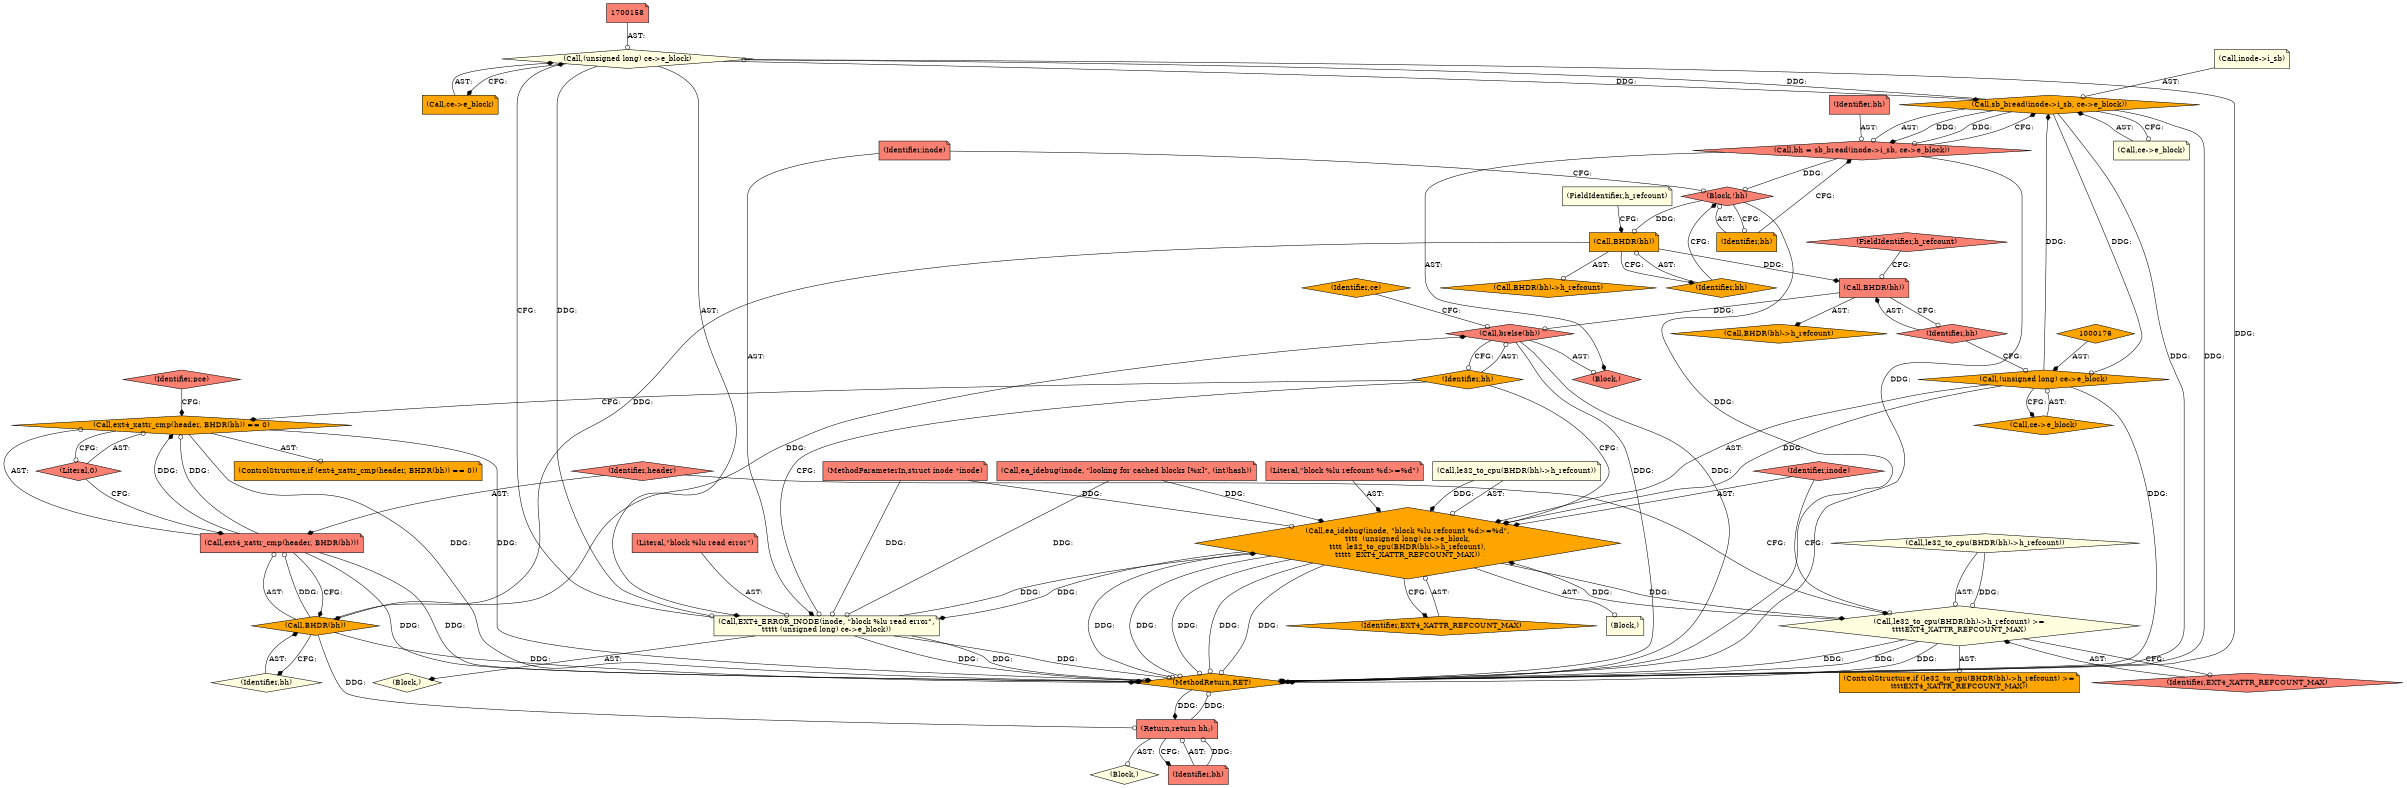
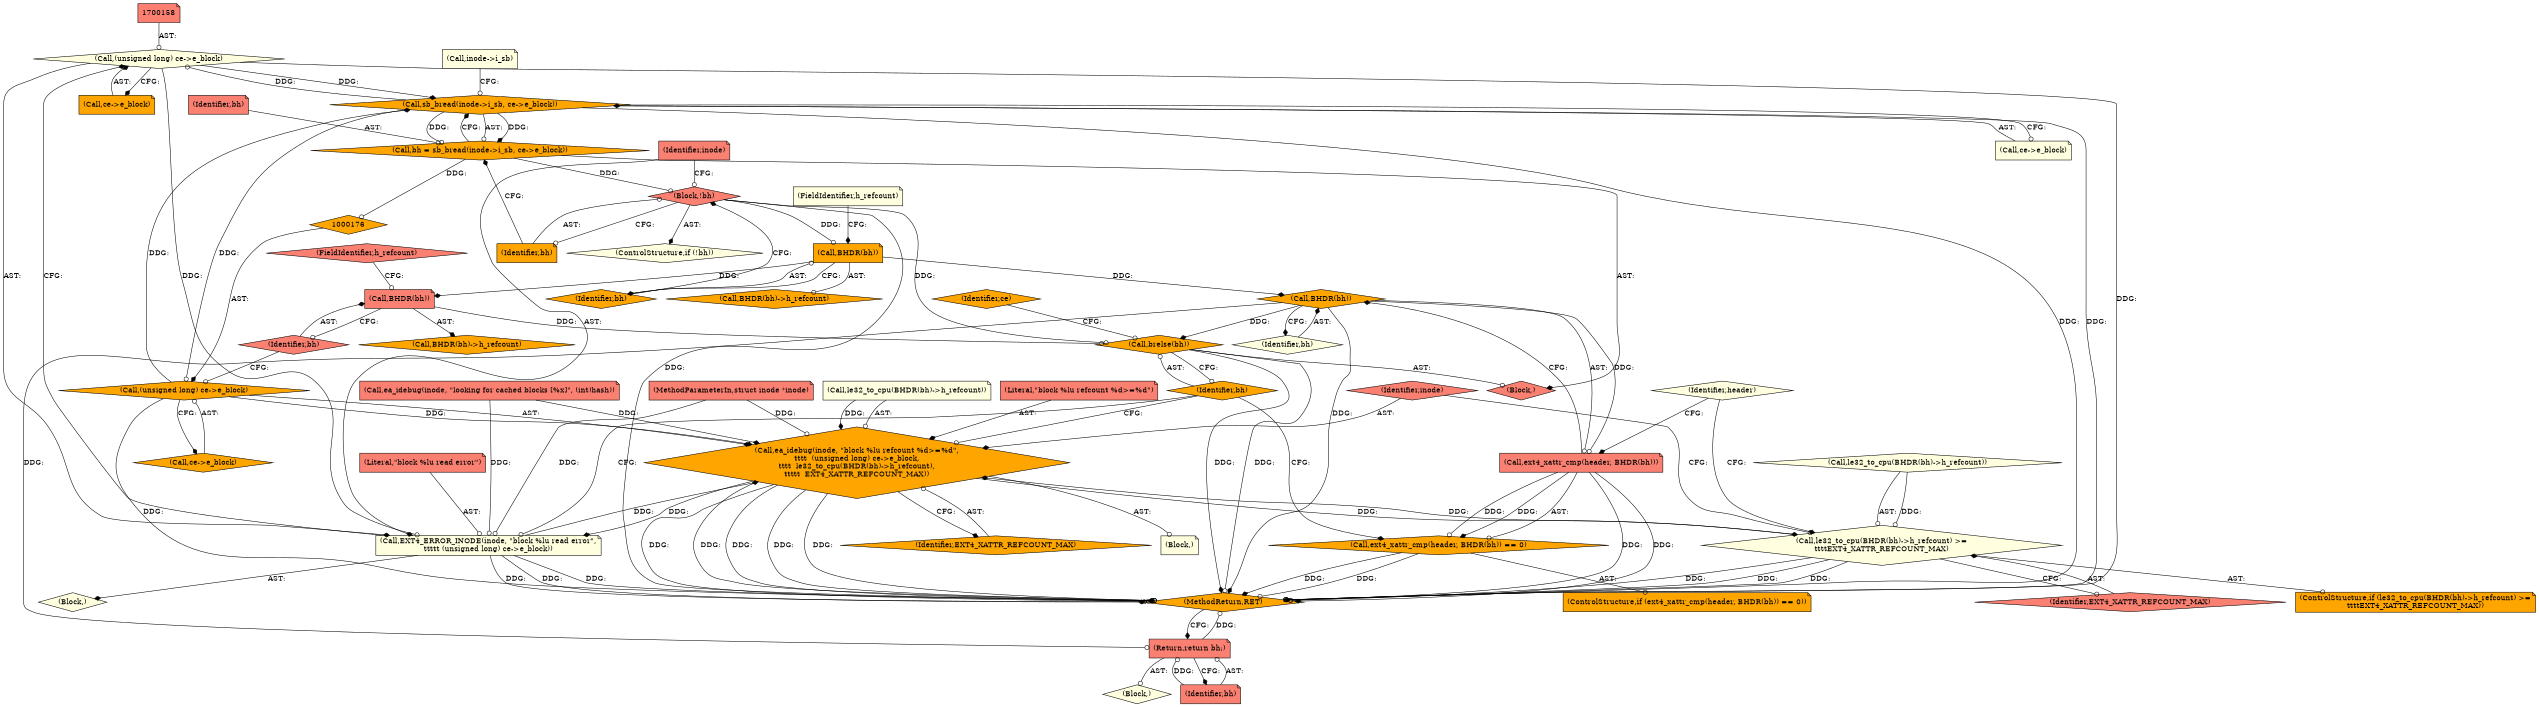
  digraph {
    node [fillcolor=salmon shape=diamond style=filled]
    edge [arrowhead=odot]
    n1 [fillcolor=lightyellow label="(Call,(unsigned long) ce->e_block)"]
    n2 [fillcolor=orange label="(Call,sb_bread(inode->i_sb, ce->e_block))"]
    n3 [fillcolor=lightyellow label="(Call,EXT4_ERROR_INODE(inode, \"block %lu read error\",\n\t\t\t\t\t (unsigned long) ce->e_block))" shape=note]
    n4 [fillcolor=orange label="(Call,ce->e_block)" shape=note]
    n5 [fillcolor=orange label="(MethodReturn,RET)"]
    n6 [fillcolor=orange label="(Call,(unsigned long) ce->e_block)"]
-   n7 [label="(Call,bh = sb_bread(inode->i_sb, ce->e_block))"]
+   n7 [fillcolor=orange label="(Call,bh = sb_bread(inode->i_sb, ce->e_block))"]
    n8 [fillcolor=lightyellow label="(Call,ce->e_block)" shape=note]
    n9 [fillcolor=orange label="(Call,ea_idebug(inode, \"block %lu refcount %d>=%d\",\n\t\t\t\t  (unsigned long) ce->e_block,\n\t\t\t\t  le32_to_cpu(BHDR(bh)->h_refcount),\n\t\t\t\t\t  EXT4_XATTR_REFCOUNT_MAX))"]
    n10 [fillcolor=lightyellow label="(Block,)"]
    n11 [label="(Return,return bh;)" shape=note]
    n12 [fillcolor=orange label="(Call,ce->e_block)"]
    n13 [label="(Block,!bh)"]
    n14 [label="(Block,)"]
    n15 [fillcolor=lightyellow label="(Call,le32_to_cpu(BHDR(bh)->h_refcount) >=\n\t\t\t\tEXT4_XATTR_REFCOUNT_MAX)"]
    n16 [fillcolor=orange label="(Identifier,EXT4_XATTR_REFCOUNT_MAX)"]
    n17 [fillcolor=lightyellow label="(Block,)" shape=note]
    n18 [fillcolor=orange label="(Call,BHDR(bh))" shape=note]
-   n19 [label="(Call,brelse(bh))"]
+   n19 [fillcolor=orange label="(Call,brelse(bh))"]
    n20 [fillcolor=orange label="(Identifier,bh)" shape=note]
+   n21 [fillcolor=lightyellow label="(ControlStructure,if (!bh))"]
    n22 [label="(Call,BHDR(bh))" shape=note]
    n23 [fillcolor=orange label="(Call,BHDR(bh))"]
    n24 [fillcolor=orange label="(Call,BHDR(bh)->h_refcount)"]
    n25 [fillcolor=orange label="(Identifier,bh)"]
    n26 [fillcolor=orange label="(Identifier,bh)"]
    n27 [label="(Identifier,bh)"]
    n28 [fillcolor=orange label="(Call,BHDR(bh)->h_refcount)"]
    n29 [label="(Call,ext4_xattr_cmp(header, BHDR(bh)))" shape=note]
    n30 [fillcolor=lightyellow label="(Identifier,bh)"]
    n31 [fillcolor=orange label="(Call,ext4_xattr_cmp(header, BHDR(bh)) == 0)"]
    n32 [fillcolor=lightyellow label="(Block,)"]
    n33 [label="(Identifier,bh)" shape=note]
-   n34 [label="(Literal,0)"]
    n35 [fillcolor=orange label="(ControlStructure,if (ext4_xattr_cmp(header, BHDR(bh)) == 0))" shape=note]
    n36 [label="(Identifier,EXT4_XATTR_REFCOUNT_MAX)"]
    n37 [fillcolor=orange label="(ControlStructure,if (le32_to_cpu(BHDR(bh)->h_refcount) >=\n\t\t\t\tEXT4_XATTR_REFCOUNT_MAX))" shape=note]
    n38 [label="(FieldIdentifier,h_refcount)"]
    n39 [label="(Identifier,bh)" shape=note]
    n40 [label="(MethodParameterIn,struct inode *inode)" shape=note]
    n41 [fillcolor=orange label="(Identifier,ce)"]
-   n42 [label="(Identifier,pce)"]
    n43 [fillcolor=lightyellow label="(Call,inode->i_sb)" shape=note]
    n44 [fillcolor=lightyellow label="(Call,le32_to_cpu(BHDR(bh)->h_refcount))" shape=note]
    n45 [label="(Literal,\"block %lu refcount %d>=%d\")" shape=note]
    n46 [label="(Identifier,inode)"]
-   n47 [label="(Identifier,header)"]
+   n47 [fillcolor=lightyellow label="(Identifier,header)"]
    n48 [label="(Literal,\"block %lu read error\")" shape=note]
    n49 [fillcolor=lightyellow label="(Call,le32_to_cpu(BHDR(bh)->h_refcount))"]
    n50 [label="(Identifier,inode)" shape=note]
    n51 [fillcolor=lightyellow label="(FieldIdentifier,h_refcount)" shape=note]
    n52 [label="(Call,ea_idebug(inode, \"looking for cached blocks [%x]\", (int)hash))" shape=note]
    n53 [label=1700158 shape=note]
    1000176 [fillcolor=orange]
    n1 -> n2 [arrowhead=diamond label="DDG: "]
    n1 -> n3 [arrowhead=diamond label="AST: "]
    n1 -> n3 [label="DDG: "]
    n1 -> n4 [arrowhead=diamond label="CFG: "]
    n1 -> n5 [label="DDG: "]
    n2 -> n1 [label="DDG: "]
    n2 -> n5 [label="DDG: "]
    n2 -> n5 [label="DDG: "]
    n2 -> n6 [label="DDG: "]
    n2 -> n7 [label="AST: "]
    n2 -> n7 [arrowhead=diamond label="DDG: "]
    n2 -> n7 [label="DDG: "]
    n2 -> n8 [label="CFG: "]
    n3 -> n1 [arrowhead=diamond label="CFG: "]
    n3 -> n5 [label="DDG: "]
    n3 -> n5 [label="DDG: "]
    n3 -> n5 [arrowhead=diamond label="DDG: "]
    n3 -> n9 [arrowhead=diamond label="DDG: "]
    n3 -> n10 [arrowhead=diamond label="AST: "]
    n4 -> n1 [arrowhead=diamond label="AST: "]
-   n5 -> n11 [arrowhead=diamond label="DDG: "]
+   n5 -> n11 [arrowhead=diamond label="CFG: "]
    n6 -> n2 [arrowhead=diamond label="DDG: "]
    n6 -> n5 [arrowhead=diamond label="DDG: "]
    n6 -> n9 [arrowhead=diamond label="AST: "]
    n6 -> n9 [arrowhead=diamond label="DDG: "]
    n6 -> n12 [arrowhead=diamond label="CFG: "]
    n7 -> n2 [arrowhead=diamond label="CFG: "]
-   n7 -> n5 [label="DDG: "]
+   n7 -> 1000176 [label="DDG: "]
    n7 -> n13 [label="DDG: "]
    n7 -> n14 [arrowhead=diamond label="AST: "]
    n8 -> n2 [arrowhead=diamond label="AST: "]
    n9 -> n3 [arrowhead=diamond label="DDG: "]
    n9 -> n5 [label="DDG: "]
    n9 -> n5 [label="DDG: "]
    n9 -> n5 [label="DDG: "]
    n9 -> n5 [label="DDG: "]
    n9 -> n5 [label="DDG: "]
    n9 -> n15 [arrowhead=diamond label="DDG: "]
    n9 -> n16 [arrowhead=diamond label="CFG: "]
    n9 -> n17 [label="AST: "]
    n11 -> n5 [label="DDG: "]
    n11 -> n32 [label="AST: "]
    n11 -> n33 [arrowhead=diamond label="CFG: "]
    n12 -> n6 [label="AST: "]
    n13 -> n5 [label="DDG: "]
    n13 -> n18 [label="DDG: "]
+   n13 -> n19 [label="DDG: "]
    n13 -> n20 [label="CFG: "]
+   n13 -> n21 [arrowhead=diamond label="AST: "]
    n15 -> n5 [label="DDG: "]
    n15 -> n5 [label="DDG: "]
    n15 -> n5 [arrowhead=diamond label="DDG: "]
    n15 -> n9 [arrowhead=diamond label="DDG: "]
    n15 -> n36 [label="CFG: "]
    n15 -> n37 [label="AST: "]
    n16 -> n9 [label="AST: "]
    n18 -> n22 [arrowhead=diamond label="DDG: "]
    n18 -> n23 [arrowhead=diamond label="DDG: "]
    n18 -> n24 [label="AST: "]
    n18 -> n25 [arrowhead=diamond label="CFG: "]
    n19 -> n5 [label="DDG: "]
    n19 -> n5 [arrowhead=diamond label="DDG: "]
    n19 -> n14 [label="AST: "]
    n19 -> n26 [label="CFG: "]
    n20 -> n7 [arrowhead=diamond label="CFG: "]
    n20 -> n13 [label="AST: "]
    n22 -> n19 [label="DDG: "]
    n22 -> n27 [label="CFG: "]
    n22 -> n28 [arrowhead=diamond label="AST: "]
    n23 -> n5 [arrowhead=diamond label="DDG: "]
    n23 -> n11 [label="DDG: "]
    n23 -> n19 [arrowhead=diamond label="DDG: "]
    n23 -> n29 [label="AST: "]
    n23 -> n29 [label="DDG: "]
    n23 -> n30 [arrowhead=diamond label="CFG: "]
    n25 -> n13 [arrowhead=diamond label="CFG: "]
    n25 -> n18 [label="AST: "]
    n26 -> n3 [label="CFG: "]
    n26 -> n9 [label="CFG: "]
    n26 -> n19 [label="AST: "]
    n26 -> n31 [arrowhead=diamond label="CFG: "]
    n27 -> n6 [label="CFG: "]
    n27 -> n22 [arrowhead=diamond label="AST: "]
    n29 -> n5 [label="DDG: "]
    n29 -> n5 [arrowhead=diamond label="DDG: "]
    n29 -> n23 [arrowhead=diamond label="CFG: "]
    n29 -> n31 [label="AST: "]
    n29 -> n31 [label="DDG: "]
    n29 -> n31 [arrowhead=diamond label="DDG: "]
    n30 -> n23 [arrowhead=diamond label="AST: "]
    n31 -> n5 [label="DDG: "]
    n31 -> n5 [arrowhead=diamond label="DDG: "]
-   n31 -> n34 [label="CFG: "]
    n31 -> n35 [label="AST: "]
    n33 -> n11 [label="AST: "]
    n33 -> n11 [label="DDG: "]
-   n34 -> n29 [arrowhead=diamond label="CFG: "]
-   n34 -> n31 [label="AST: "]
    n36 -> n15 [arrowhead=diamond label="AST: "]
    n38 -> n22 [label="CFG: "]
    n39 -> n7 [label="AST: "]
    n40 -> n3 [label="DDG: "]
    n40 -> n9 [label="DDG: "]
    n41 -> n19 [label="CFG: "]
-   n42 -> n31 [arrowhead=diamond label="CFG: "]
-   n43 -> n2 [label="AST: "]
+   n43 -> n2 [label="CFG: "]
    n44 -> n9 [label="AST: "]
    n44 -> n9 [arrowhead=diamond label="DDG: "]
    n45 -> n9 [arrowhead=diamond label="AST: "]
    n46 -> n9 [arrowhead=diamond label="AST: "]
    n46 -> n15 [label="CFG: "]
    n47 -> n15 [arrowhead=diamond label="CFG: "]
-   n47 -> n29 [arrowhead=diamond label="AST: "]
+   n47 -> n29 [arrowhead=diamond label="CFG: "]
    n48 -> n3 [label="AST: "]
    n49 -> n15 [label="AST: "]
    n49 -> n15 [label="DDG: "]
    n50 -> n3 [arrowhead=diamond label="AST: "]
    n50 -> n13 [label="CFG: "]
    n51 -> n18 [arrowhead=diamond label="CFG: "]
    n52 -> n3 [label="DDG: "]
    n52 -> n9 [arrowhead=diamond label="DDG: "]
    n53 -> n1 [label="AST: "]
    1000176 -> n6 [arrowhead=diamond label="AST: "]
  }
